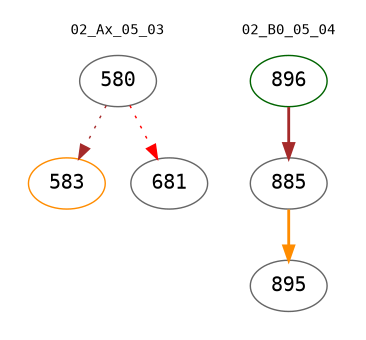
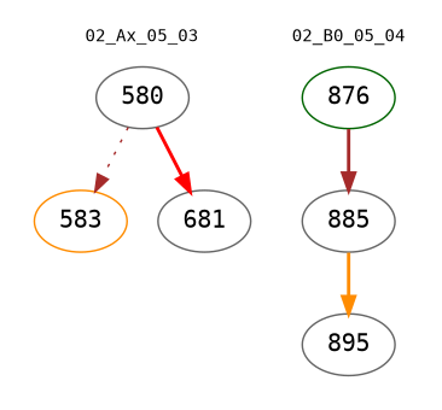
  digraph {
    fontname="DejaVu Sans Mono"
    node [color=gray40 fontname="DejaVu Sans Mono"]
    edge [color=brown fontname="DejaVu Sans Mono" style=dotted]
    n1 [label=580]
    n2 [color=darkorange label=583]
    n3 [label=681]
    n4 [label=885]
    n5 [label=895]
-   n6 [color=darkgreen label=896]
+   n6 [color=darkgreen label=876]
    subgraph cluster_1 {
      color=white
      fontsize=10
      label="02_Ax_05_03"
      n1
      n2
      n3
    }
    subgraph cluster_2 {
      color=white
      fontsize=10
      label="02_B0_05_04"
      n4
      n5
      n6
    }
    n1 -> n2
-   n1 -> n3 [color=red]
+   n1 -> n3 [color=red style=bold]
    n4 -> n5 [color=darkorange style=bold]
    n6 -> n4 [style=bold]
  }
